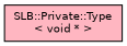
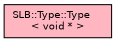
  digraph {
    rankdir=LR
-   n1 [color=black fillcolor=lightpink fontname=Helvetica fontsize=10 height=0.2 label="SLB::Private::Type\l\< void * \>" shape=record style=filled width=0.4]
+   n1 [color=black fillcolor=lightpink fontname=Helvetica fontsize=10 height=0.2 label="SLB::Type::Type\l\< void * \>" shape=record style=filled width=0.4]
  }
